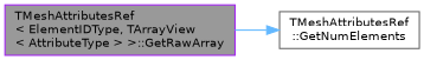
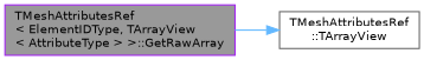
  digraph {
    rankdir=LR
    node [fontname=Helvetica fontsize=10 shape=box style=filled]
    n1 [color=purple fillcolor=grey60 fontcolor=black height=0.2 label="TMeshAttributesRef\l\< ElementIDType, TArrayView\l\< AttributeType \> \>::GetRawArray" width=0.4]
-   n2 [color=gray40 fillcolor=white height=0.2 label="TMeshAttributesRef\l::GetNumElements" width=0.4]
+   n2 [color=gray40 fillcolor=white height=0.2 label="TMeshAttributesRef\l::TArrayView" width=0.4]
    n1 -> n2 [color=steelblue1 fontname=Helvetica fontsize=10 labelfontname=Helvetica labelfontsize=10 style=solid]
  }
